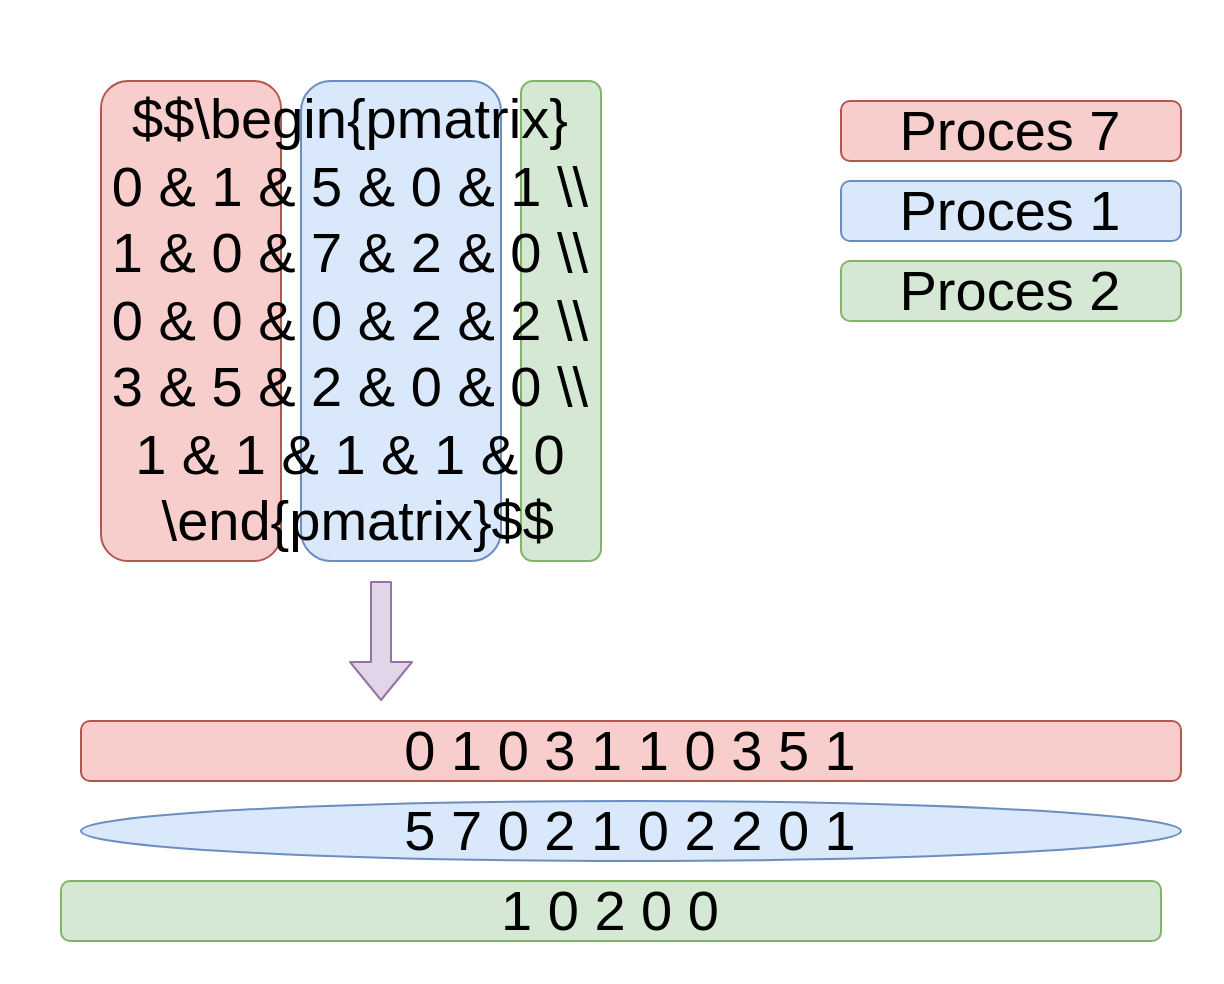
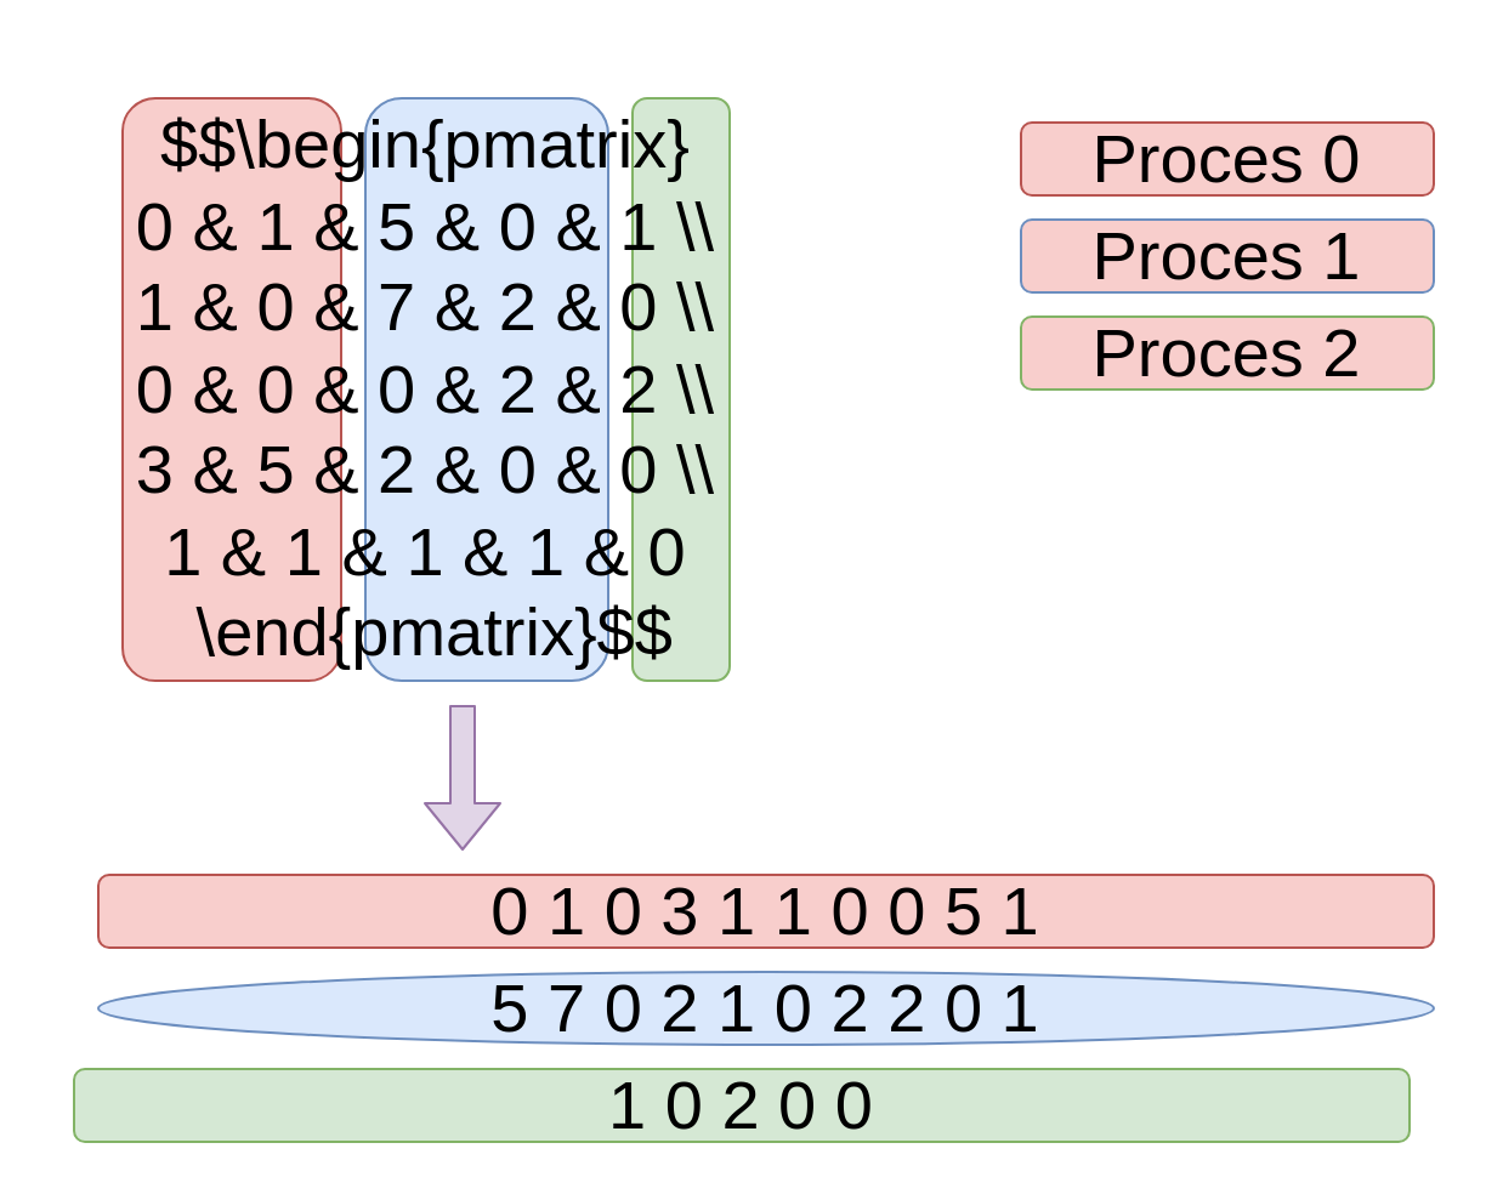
  <mxCell id="0" />
  <mxCell id="1" parent="0" />
  <mxCell id="2" value="" style="rounded=1;whiteSpace=wrap;html=1;fillColor=#d5e8d4;fontSize=28;strokeColor=#82b366;" parent="1" vertex="1"><mxGeometry x="260" y="40" width="40" height="240" as="geometry" /></mxCell>
  <mxCell id="3" value="" style="rounded=1;whiteSpace=wrap;html=1;fillColor=#dae8fc;fontSize=28;strokeColor=#6c8ebf;" parent="1" vertex="1"><mxGeometry x="150" y="40" width="100" height="240" as="geometry" /></mxCell>
  <mxCell id="4" value="" style="rounded=1;whiteSpace=wrap;html=1;fillColor=#f8cecc;fontSize=28;strokeColor=#b85450;" parent="1" vertex="1"><mxGeometry x="50" y="40" width="90" height="240" as="geometry" /></mxCell>
- <mxCell id="5" value="Proces 7" style="rounded=1;whiteSpace=wrap;html=1;fillColor=#f8cecc;fontSize=28;strokeColor=#b85450;" parent="1" vertex="1"><mxGeometry x="420" y="50" width="170" height="30" as="geometry" /></mxCell>
- <mxCell id="6" value="Proces 1" style="rounded=1;whiteSpace=wrap;html=1;fillColor=#dae8fc;fontSize=28;strokeColor=#6c8ebf;" parent="1" vertex="1"><mxGeometry x="420" y="90" width="170" height="30" as="geometry" /></mxCell>
- <mxCell id="7" value="Proces 2" style="rounded=1;whiteSpace=wrap;html=1;fillColor=#d5e8d4;fontSize=28;strokeColor=#82b366;" parent="1" vertex="1"><mxGeometry x="420" y="130" width="170" height="30" as="geometry" /></mxCell>
+ <mxCell id="5" value="Proces 0" style="rounded=1;whiteSpace=wrap;html=1;fillColor=#f8cecc;fontSize=28;strokeColor=#b85450;" parent="1" vertex="1"><mxGeometry x="420" y="50" width="170" height="30" as="geometry" /></mxCell>
+ <mxCell id="6" value="Proces 1" style="rounded=1;whiteSpace=wrap;html=1;fillColor=#f8cecc;fontSize=28;strokeColor=#6c8ebf;" parent="1" vertex="1"><mxGeometry x="420" y="90" width="170" height="30" as="geometry" /></mxCell>
+ <mxCell id="7" value="Proces 2" style="rounded=1;whiteSpace=wrap;html=1;fillColor=#f8cecc;fontSize=28;strokeColor=#82b366;" parent="1" vertex="1"><mxGeometry x="420" y="130" width="170" height="30" as="geometry" /></mxCell>
  <mxCell id="8" value="" style="shape=flexArrow;endArrow=classic;html=1;fontSize=28;fillColor=#e1d5e7;strokeColor=#9673a6;" parent="1" edge="1"><mxGeometry width="50" height="50" relative="1" as="geometry"><mxPoint x="190" y="290" as="sourcePoint" /><mxPoint x="190" y="350" as="targetPoint" /></mxGeometry></mxCell>
- <mxCell id="9" value="0 1 0 3 1 1 0 3 5 1" style="rounded=1;whiteSpace=wrap;html=1;fillColor=#f8cecc;fontSize=28;strokeColor=#b85450;" parent="1" vertex="1"><mxGeometry x="40" y="360" width="550" height="30" as="geometry" /></mxCell>
+ <mxCell id="9" value="0 1 0 3 1 1 0 0 5 1" style="rounded=1;whiteSpace=wrap;html=1;fillColor=#f8cecc;fontSize=28;strokeColor=#b85450;" parent="1" vertex="1"><mxGeometry x="40" y="360" width="550" height="30" as="geometry" /></mxCell>
  <mxCell id="10" value="5 7 0 2 1 0 2 2 0 1" style="ellipse;whiteSpace=wrap;html=1;fillColor=#dae8fc;fontSize=28;strokeColor=#6c8ebf;" parent="1" vertex="1"><mxGeometry x="40" y="400" width="550" height="30" as="geometry" /></mxCell>
  <mxCell id="11" value="1 0 2 0 0" style="rounded=1;whiteSpace=wrap;html=1;fillColor=#d5e8d4;fontSize=28;strokeColor=#82b366;" parent="1" vertex="1"><mxGeometry x="30" y="440" width="550" height="30" as="geometry" /></mxCell>
  <mxCell id="12" value="$$\begin{pmatrix} &lt;br style=&quot;font-size: 28px;&quot;&gt;0 &amp;amp; 1 &amp;amp; 5 &amp;amp; 0 &amp;amp; 1 \\&lt;br style=&quot;font-size: 28px;&quot;&gt;1 &amp;amp; 0 &amp;amp; 7 &amp;amp; 2 &amp;amp; 0 \\&lt;br style=&quot;font-size: 28px;&quot;&gt;0 &amp;amp; 0 &amp;amp; 0 &amp;amp; 2 &amp;amp; 2 \\&lt;br style=&quot;font-size: 28px;&quot;&gt;3 &amp;amp; 5 &amp;amp; 2 &amp;amp; 0 &amp;amp; 0 \\&lt;br style=&quot;font-size: 28px;&quot;&gt;1 &amp;amp; 1 &amp;amp; 1 &amp;amp; 1 &amp;amp; 0&lt;br style=&quot;font-size: 28px;&quot;&gt;&amp;nbsp;\end{pmatrix}$$" style="rounded=1;whiteSpace=wrap;html=1;fontSize=28;fillColor=none;strokeColor=none;" parent="1" vertex="1"><mxGeometry x="20" y="20" width="310" height="280" as="geometry" /></mxCell>
